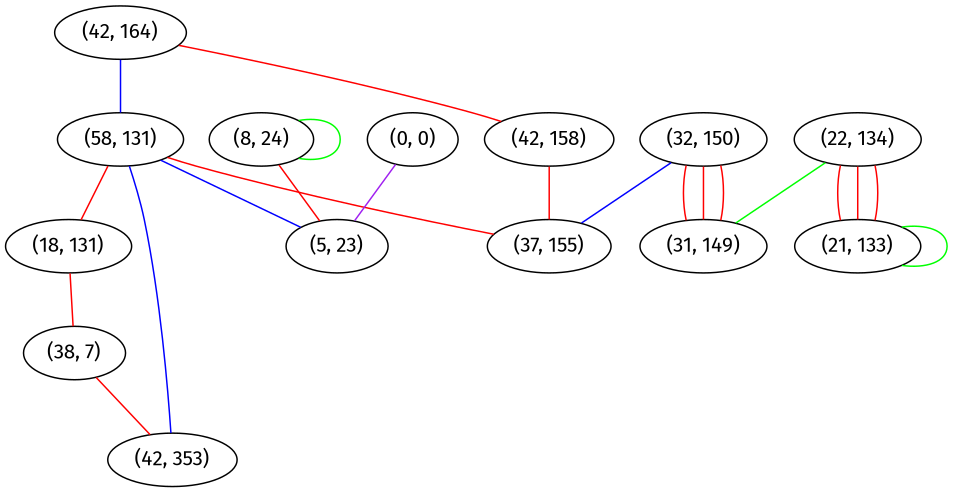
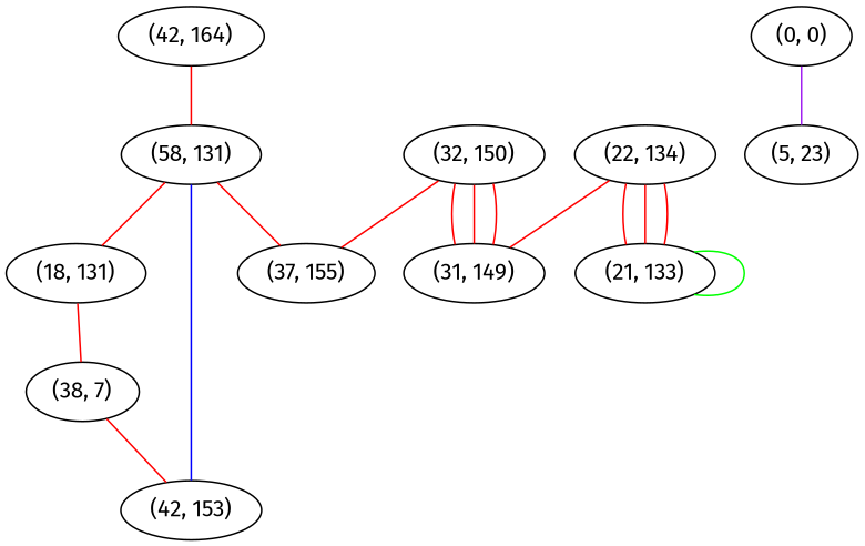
  graph {
    fontname="Fira Sans"
    node [fontname="Fira Sans"]
    edge [color=red fontname="Fira Sans" weight=1]
    "(32, 150)"
    "(37, 155)"
    "(31, 149)"
-   "(8, 24)"
    "(5, 23)"
    "(38, 7)"
-   "(42, 153)" [label="(42, 353)"]
+   "(42, 153)"
    "(42, 164)"
    "(58, 131)"
-   "(42, 158)"
    "(18, 131)"
    "(22, 134)"
    "(21, 133)"
    "(0, 0)"
-   "(32, 150)" -- "(37, 155)" [color=blue]
+   "(32, 150)" -- "(37, 155)"
    "(32, 150)" -- "(31, 149)"
    "(32, 150)" -- "(31, 149)"
    "(32, 150)" -- "(31, 149)"
-   "(8, 24)" -- "(8, 24)" [color=green weight=2]
-   "(8, 24)" -- "(5, 23)"
    "(38, 7)" -- "(42, 153)"
-   "(42, 164)" -- "(58, 131)" [color=blue weight=3]
-   "(42, 164)" -- "(42, 158)"
+   "(42, 164)" -- "(58, 131)" [weight=3]
    "(58, 131)" -- "(37, 155)"
-   "(58, 131)" -- "(5, 23)" [color=blue weight=3]
    "(58, 131)" -- "(42, 153)" [color=blue weight=3]
    "(58, 131)" -- "(18, 131)" [weight=3]
-   "(42, 158)" -- "(37, 155)"
    "(18, 131)" -- "(38, 7)"
-   "(22, 134)" -- "(31, 149)" [color=green]
+   "(22, 134)" -- "(31, 149)"
    "(22, 134)" -- "(21, 133)"
    "(22, 134)" -- "(21, 133)"
    "(22, 134)" -- "(21, 133)"
    "(21, 133)" -- "(21, 133)" [color=green weight=2]
    "(0, 0)" -- "(5, 23)" [color=purple weight=4]
  }
